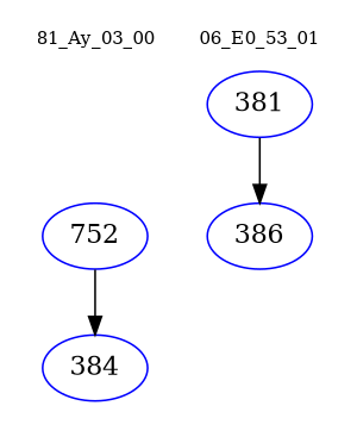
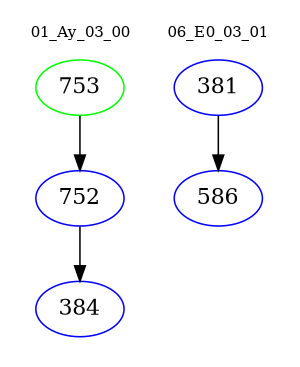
  digraph {
    node [color=blue]
    edge [color=black]
+   n1 [color=green label=753]
    n2 [label=752]
    n3 [label=384]
    n4 [label=381]
-   n5 [label=386]
+   n5 [label=586]
    subgraph cluster_1 {
      color=white
      fontsize=10
-     label="81_Ay_03_00"
+     label="01_Ay_03_00"
+     n1
      n2
      n3
    }
    subgraph cluster_2 {
      color=white
      fontsize=10
-     label="06_E0_53_01"
+     label="06_E0_03_01"
      n4
      n5
    }
+   n1 -> n2
    n2 -> n3
    n4 -> n5
  }
